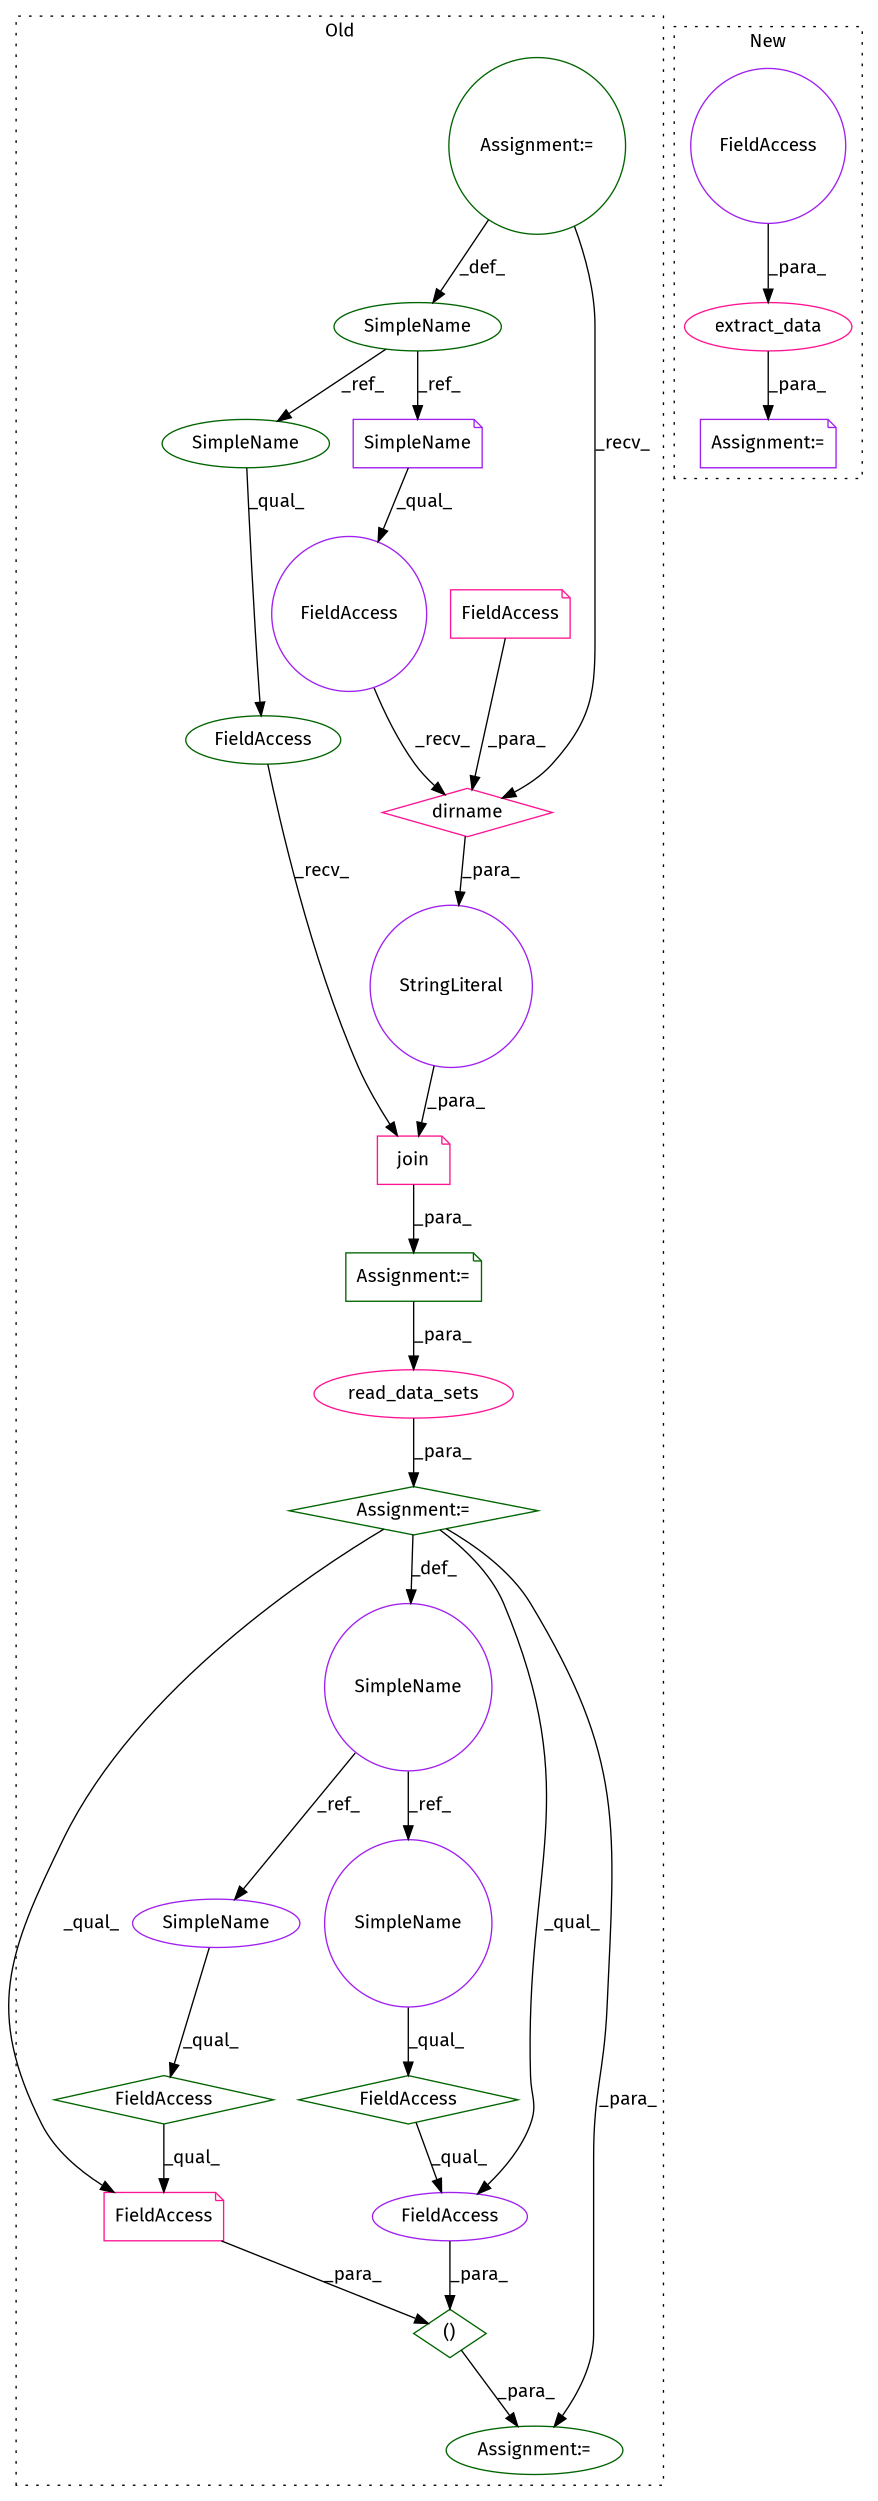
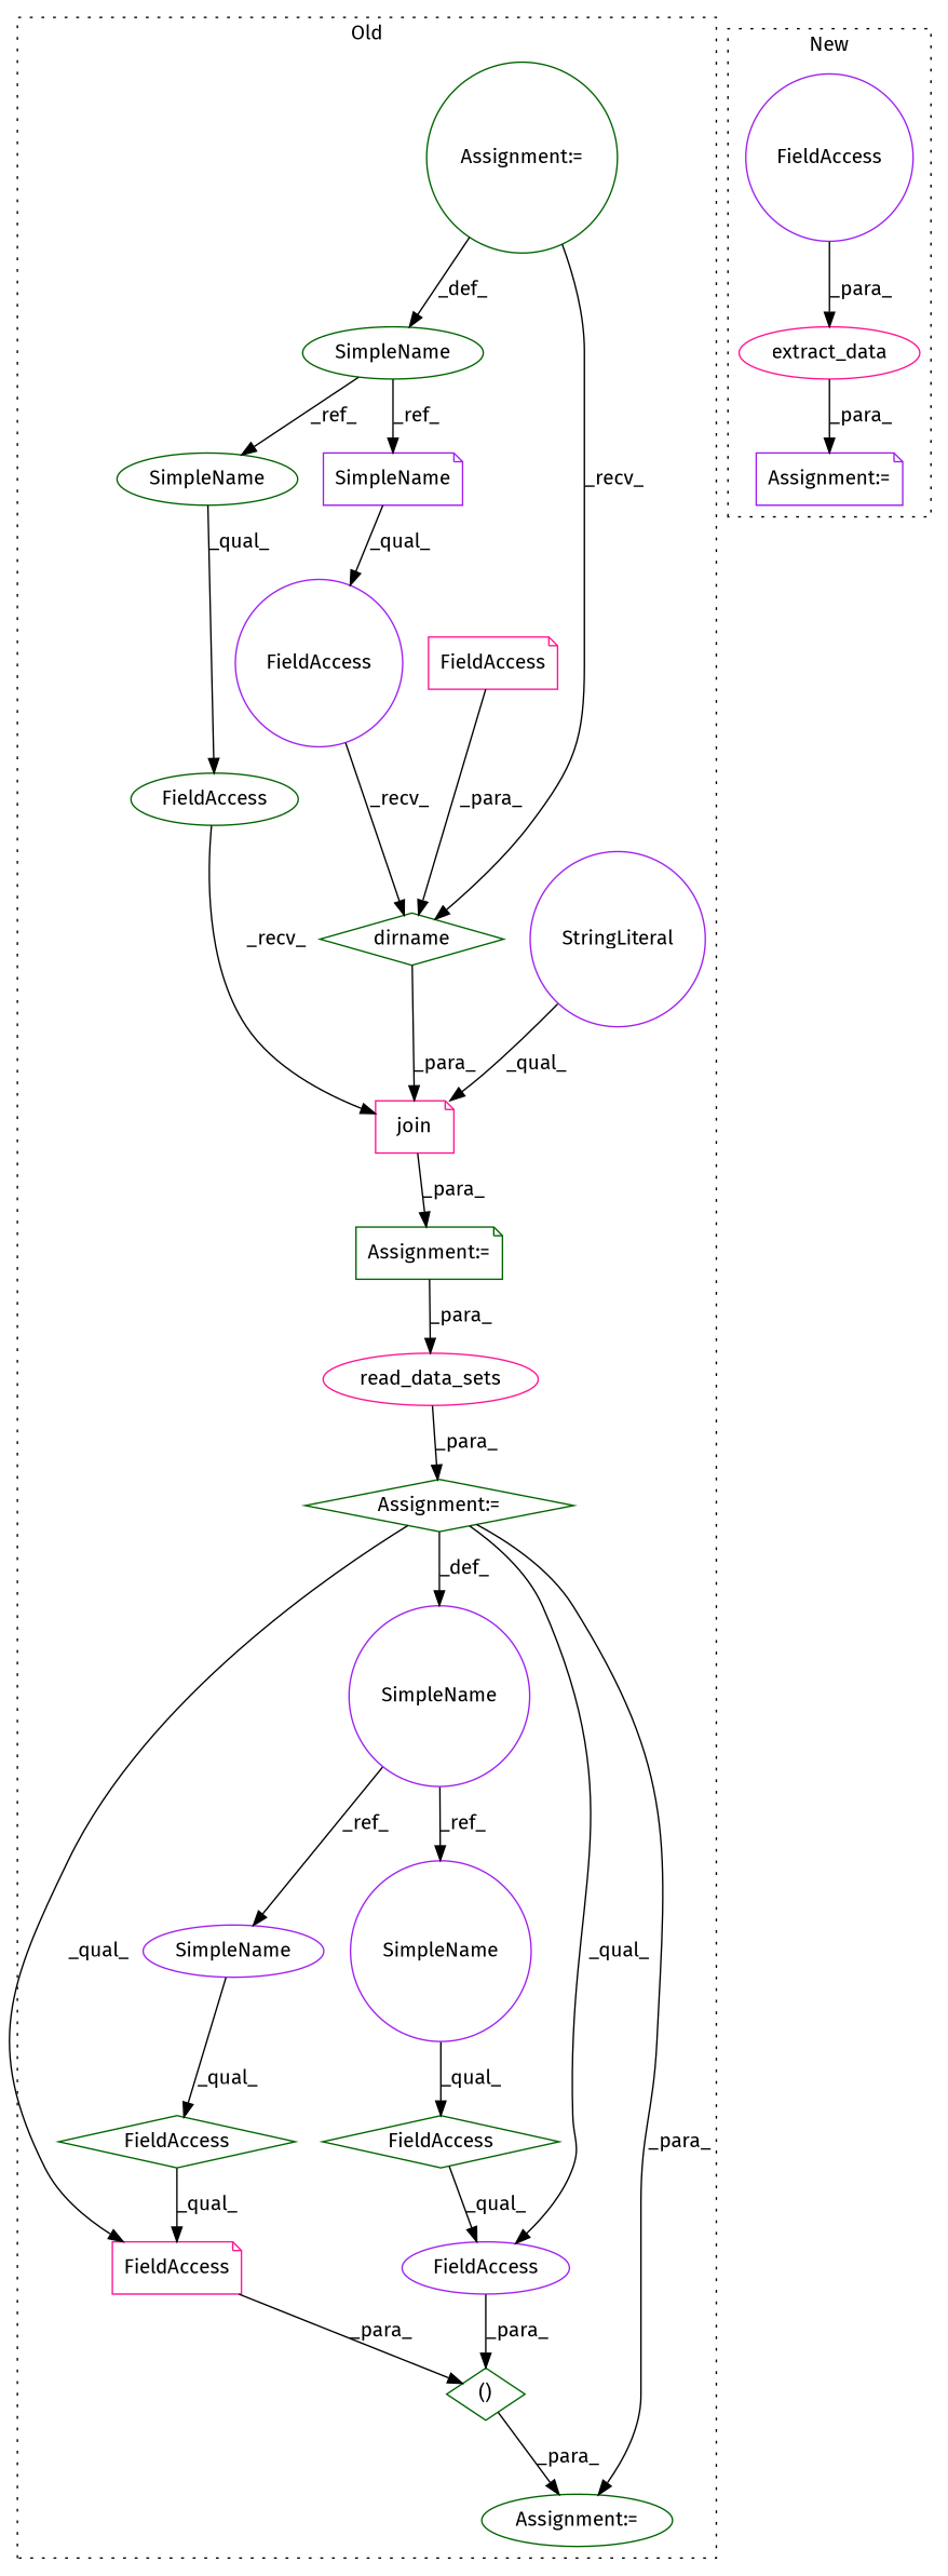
  digraph {
    fontname="Fira Sans"
    node [a=22 color=darkgreen fontname="Fira Sans" l=2 s=1682 shape=ellipse]
    edge [fontname="Fira Sans"]
    n1 [a=32 color=deeppink l="15,1" label=read_data_sets s="1624,1648"]
    n2 [a=106 l=54 label="()" shape=diamond]
    n3 [l=14 label=FieldAccess s=1715 shape=diamond]
    n4 [a=42 color=purple l=8 label=SimpleName s=1608 shape=circle]
    n5 [l=14 label=FieldAccess shape=diamond]
    n6 [color=purple l=21 label=FieldAccess s=1715]
    n7 [color=deeppink l=20 label=FieldAccess shape=note]
    n8 [a=32 color=deeppink l="5,1" label=join s="1547,1601" shape=note]
    n9 [l=7 label=FieldAccess s=1539]
    n10 [a=42 label=SimpleName s=1328]
    n11 [color=purple l=7 label=FieldAccess s=1552 shape=circle]
    n12 [a=7 l=1 label="Assignment:=" s=1616 shape=diamond]
    n13 [a=7 l=1 label="Assignment:=" s=1538 shape=note]
    n14 [a=7 l=7 label="Assignment:=" s=1675]
-   n15 [a=32 color=deeppink l="8,1" label=dirname s="1560,1576" shape=diamond]
+   n15 [a=32 l="8,1" label=dirname s="1560,1576" shape=diamond]
    n16 [color=deeppink l=8 label=FieldAccess s=1568 shape=note]
    n17 [a=45 color=purple l=23 label=StringLiteral s=1578 shape=circle]
    n18 [a=7 label="Assignment:=" s=1328 shape=circle]
    n19 [a=42 label=SimpleName s=1539]
    n20 [a=42 color=purple label=SimpleName s=1552 shape=note]
    n21 [a=42 color=purple l=8 label=SimpleName]
    n22 [a=42 color=purple l=8 label=SimpleName s=1715 shape=circle]
    n23 [a=32 color=deeppink l="13,1" label=extract_data s="1563,1589"]
    n24 [color=purple l=13 label=FieldAccess s=1576 shape=circle]
    n25 [a=7 color=purple label="Assignment:=" s=1554 shape=note]
    subgraph cluster_1 {
      label=Old
      style=dotted
      n1
      n2
      n3
      n4
      n5
      n6
      n7
      n8
      n9
      n10
      n11
      n12
      n13
      n14
      n15
      n16
      n17
      n18
      n19
      n20
      n21
      n22
    }
    subgraph cluster_2 {
      label=New
      style=dotted
      n23
      n24
      n25
    }
    n1 -> n12 [label=_para_]
    n2 -> n14 [label=_para_]
    n3 -> n6 [label=_qual_]
    n4 -> n21 [label=_ref_]
    n4 -> n22 [label=_ref_]
    n5 -> n7 [label=_qual_]
    n6 -> n2 [label=_para_]
    n7 -> n2 [label=_para_]
    n8 -> n13 [label=_para_]
    n9 -> n8 [label=_recv_]
    n10 -> n19 [label=_ref_]
    n10 -> n20 [label=_ref_]
    n11 -> n15 [label=_recv_]
    n12 -> n4 [label=_def_]
    n12 -> n6 [label=_qual_]
    n12 -> n7 [label=_qual_]
    n12 -> n14 [label=_para_]
    n13 -> n1 [label=_para_]
-   n15 -> n17 [label=_para_]
+   n15 -> n8 [label=_para_]
    n16 -> n15 [label=_para_]
-   n17 -> n8 [label=_para_]
+   n17 -> n8 [label=_qual_]
    n18 -> n10 [label=_def_]
    n18 -> n15 [label=_recv_]
    n19 -> n9 [label=_qual_]
    n20 -> n11 [label=_qual_]
    n21 -> n5 [label=_qual_]
    n22 -> n3 [label=_qual_]
    n23 -> n25 [label=_para_]
    n24 -> n23 [label=_para_]
  }
